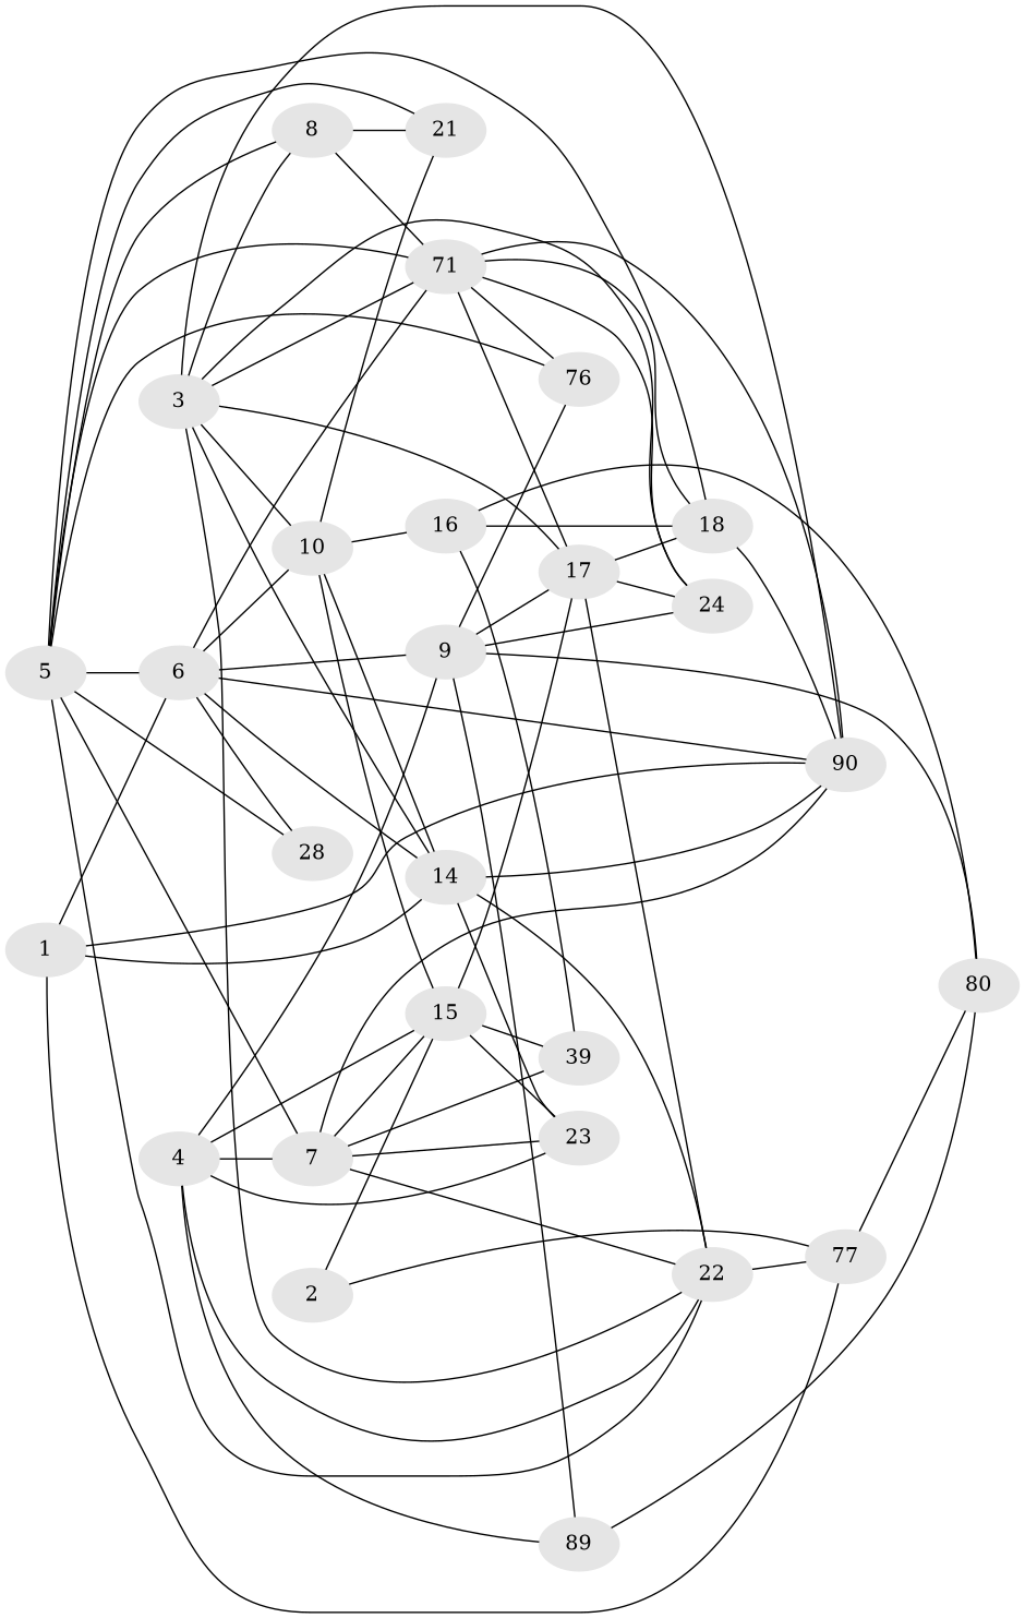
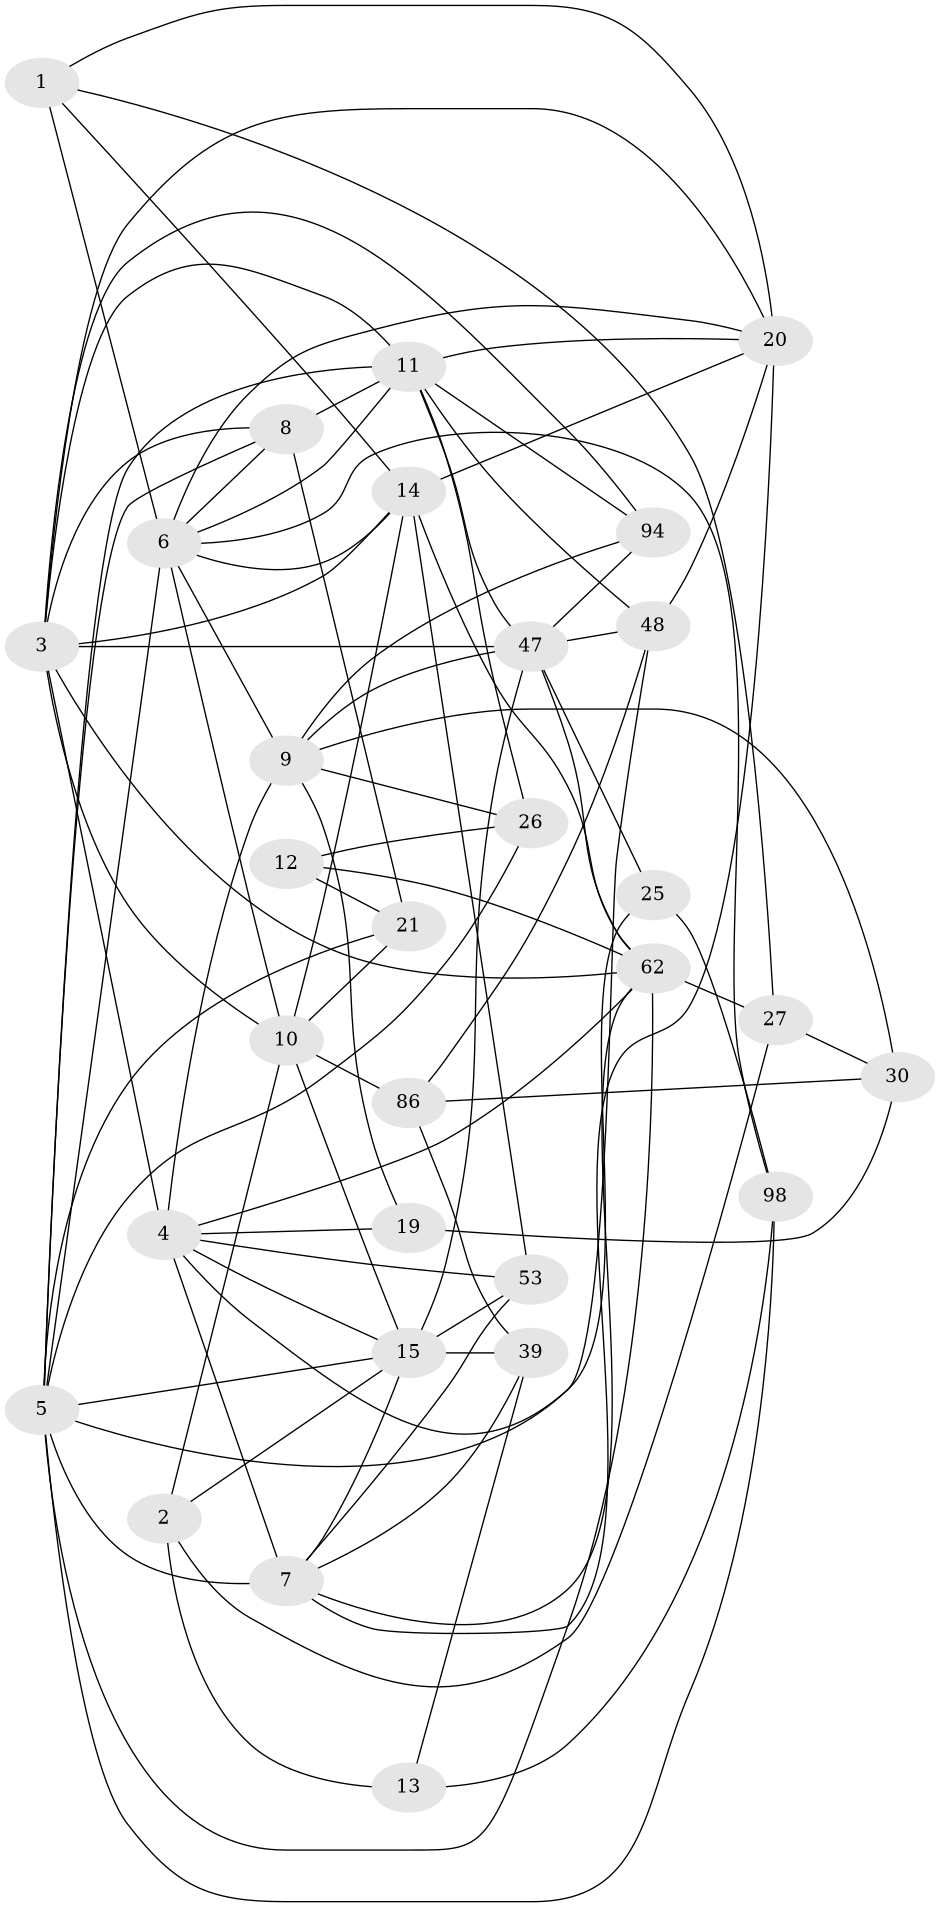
  graph {
    rankdir=LR
    node [color=gray90 style=filled]
    edge [weight=1.0]
    1
    6
    14
-   20 [label=90]
-   27 [label=77]
+   20
+   27
    10
    8
-   11 [label=71]
+   11
    9
-   28
-   22
-   23
-   30 [label=80]
+   28 [label=98]
+   22 [label=62]
+   23 [label=53]
+   30
    2
+   13
    15
    21
-   16
+   16 [label=86]
    n19 [label=39]
-   17
+   17 [label=47]
    3
    4
-   24
+   24 [label=94]
    7
-   19 [label=89]
-   18
-   26 [label=76]
+   19
+   25
+   18 [label=48]
+   26
    5
+   12
    1 -- 6
    1 -- 14
    1 -- 20
    1 -- 27
    6 -- 14
    6 -- 20
    6 -- 10
+   6 -- 8
    6 -- 11 [weight=2.0]
    6 -- 9
    6 -- 28
    14 -- 20
    14 -- 22 [weight=2.0]
    14 -- 23
    27 -- 30
    10 -- 14
    10 -- 15
    10 -- 21
    10 -- 16
    8 -- 11 [weight=2.0]
    8 -- 21
    11 -- 20
    11 -- 17 [weight=2.0]
    11 -- 24
    11 -- 18
    11 -- 26
    9 -- 30
    9 -- 17
    9 -- 24
    9 -- 19
    9 -- 26
    22 -- 27
    2 -- 27
+   2 -- 10
+   2 -- 13
    2 -- 15
+   13 -- 28
+   13 -- n19
    15 -- 23
    15 -- n19
    15 -- 17
    16 -- 30
    16 -- n19
    16 -- 18
    17 -- 22 [weight=2.0]
    17 -- 24
+   17 -- 25
    17 -- 18
    3 -- 14
    3 -- 20
    3 -- 10
    3 -- 8
    3 -- 11
    3 -- 22
    3 -- 17
+   3 -- 4
    3 -- 24
    4 -- 9 [weight=2.0]
    4 -- 22
    4 -- 23
    4 -- 15 [weight=2.0]
    4 -- 7
    4 -- 19 [weight=2.0]
+   4 -- 25 [weight=2.0]
    7 -- 20
    7 -- 22
    7 -- 23
    7 -- 15 [weight=2.0]
    7 -- n19
    19 -- 30
+   25 -- 28
    18 -- 20 [weight=2.0]
    5 -- 6
    5 -- 8
    5 -- 11
    5 -- 28
    5 -- 22
+   5 -- 15
    5 -- 21
    5 -- 7 [weight=3.0]
    5 -- 18
    5 -- 26
+   12 -- 22 [weight=2.0]
+   12 -- 21
+   12 -- 26
  }
